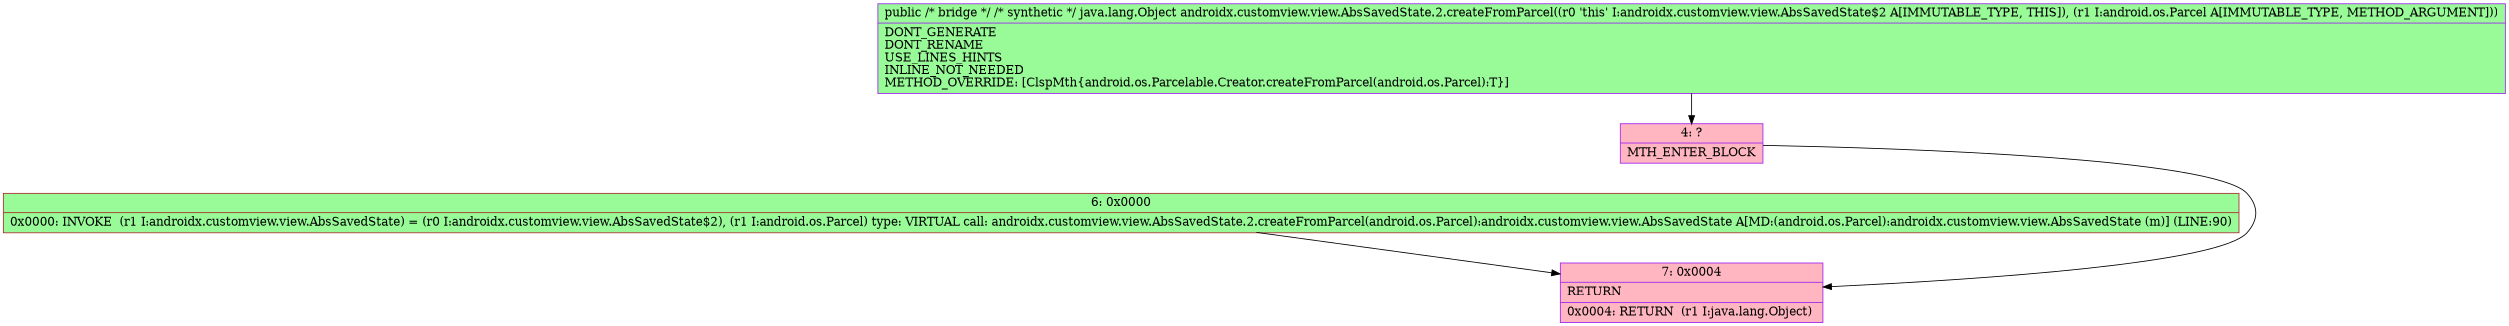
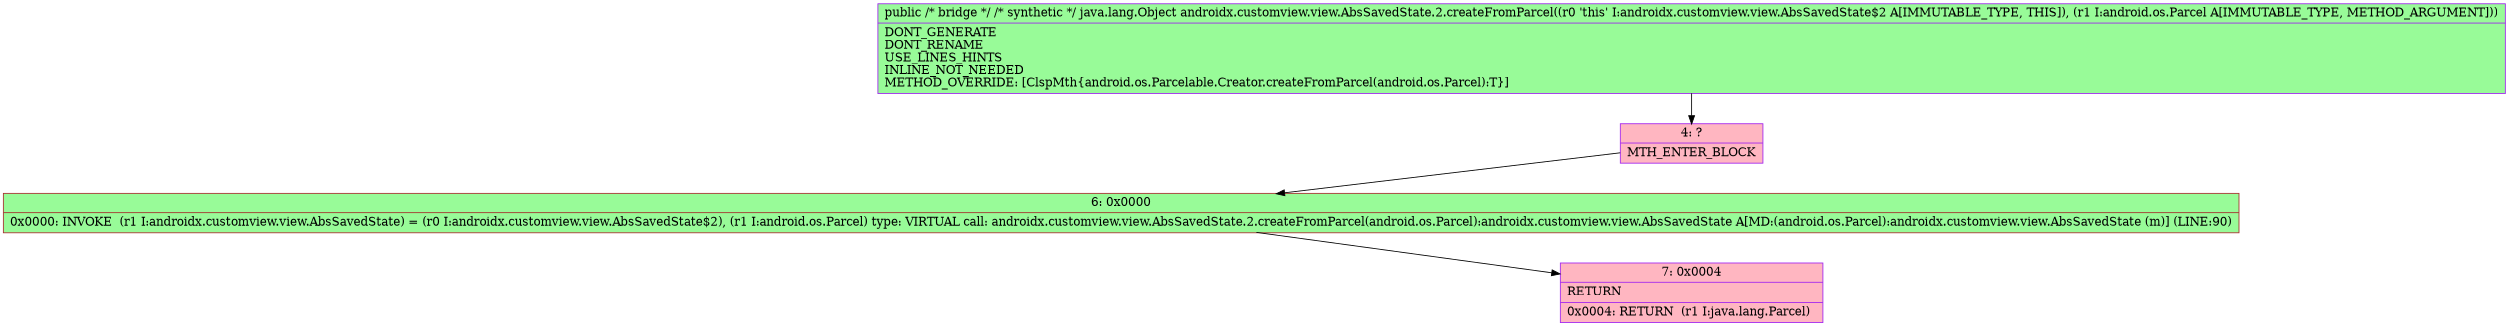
  digraph {
    node [color=purple fillcolor=lightpink shape=record style=filled]
    edge [style=solid]
    n1 [label="{4\:\ ?|MTH_ENTER_BLOCK\l}"]
    n2 [color=brown fillcolor=palegreen label="{6\:\ 0x0000|0x0000: INVOKE  (r1 I:androidx.customview.view.AbsSavedState) = (r0 I:androidx.customview.view.AbsSavedState$2), (r1 I:android.os.Parcel) type: VIRTUAL call: androidx.customview.view.AbsSavedState.2.createFromParcel(android.os.Parcel):androidx.customview.view.AbsSavedState A[MD:(android.os.Parcel):androidx.customview.view.AbsSavedState (m)] (LINE:90)\l}"]
-   n3 [label="{7\:\ 0x0004|RETURN\l|0x0004: RETURN  (r1 I:java.lang.Object) \l}"]
+   n3 [label="{7\:\ 0x0004|RETURN\l|0x0004: RETURN  (r1 I:java.lang.Parcel) \l}"]
    n4 [fillcolor=palegreen label="{public \/* bridge *\/ \/* synthetic *\/ java.lang.Object androidx.customview.view.AbsSavedState.2.createFromParcel((r0 'this' I:androidx.customview.view.AbsSavedState$2 A[IMMUTABLE_TYPE, THIS]), (r1 I:android.os.Parcel A[IMMUTABLE_TYPE, METHOD_ARGUMENT]))  | DONT_GENERATE\lDONT_RENAME\lUSE_LINES_HINTS\lINLINE_NOT_NEEDED\lMETHOD_OVERRIDE: [ClspMth\{android.os.Parcelable.Creator.createFromParcel(android.os.Parcel):T\}]\l}"]
-   n1 -> n3
+   n1 -> n2
    n2 -> n3
    n4 -> n1
  }
